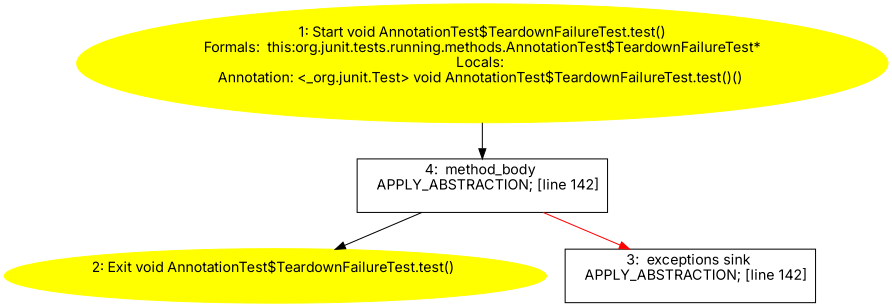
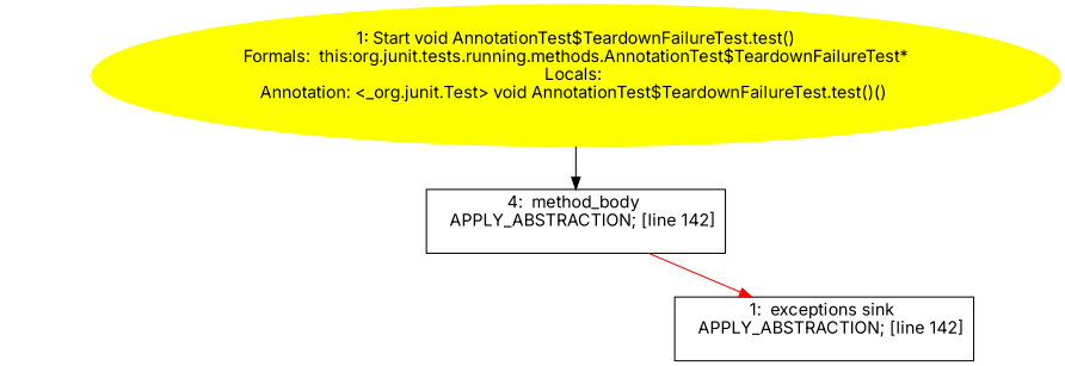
  digraph {
    fontname=Inter
    node [fontname=Inter]
    edge [fontname=Inter]
    n1 [color=yellow label="1: Start void AnnotationTest$TeardownFailureTest.test()\nFormals:  this:org.junit.tests.running.methods.AnnotationTest$TeardownFailureTest*\nLocals: \nAnnotation: <_org.junit.Test> void AnnotationTest$TeardownFailureTest.test()() \n  " style=filled]
    n2 [label="4:  method_body \n   APPLY_ABSTRACTION; [line 142]\n " shape=box]
-   n3 [color=yellow label="2: Exit void AnnotationTest$TeardownFailureTest.test() \n  " style=filled]
-   n4 [label="3:  exceptions sink \n   APPLY_ABSTRACTION; [line 142]\n " shape=box]
+   n4 [label="1:  exceptions sink \n   APPLY_ABSTRACTION; [line 142]\n " shape=box]
    n1 -> n2
-   n2 -> n3
    n2 -> n4 [color=red]
  }
